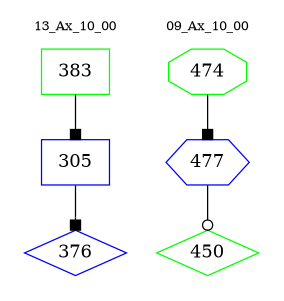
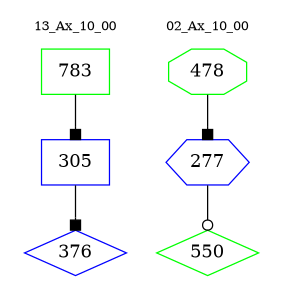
  digraph {
    node [color=green shape=box]
    edge [arrowhead=box color=black]
-   n1 [label=383]
+   n1 [label=783]
    n2 [color=blue label=305]
    n3 [color=blue label=376 shape=diamond]
-   n4 [label=474 shape=octagon]
-   n5 [color=blue label=477 shape=hexagon]
-   n6 [label=450 shape=diamond]
+   n4 [label=478 shape=octagon]
+   n5 [color=blue label=277 shape=hexagon]
+   n6 [label=550 shape=diamond]
    subgraph cluster_1 {
      color=white
      fontsize=10
      label="13_Ax_10_00"
      n1
      n2
      n3
    }
    subgraph cluster_2 {
      color=white
      fontsize=10
-     label="09_Ax_10_00"
+     label="02_Ax_10_00"
      n4
      n5
      n6
    }
    n1 -> n2
    n2 -> n3
    n4 -> n5
    n5 -> n6 [arrowhead=odot]
  }
